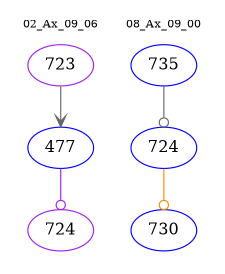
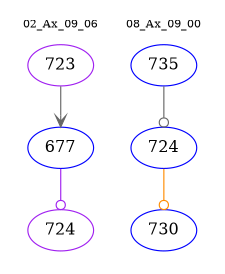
  digraph {
    node [color=blue]
    edge [arrowhead=odot color=gray40]
    n1 [color=purple label=723]
-   n2 [label=477]
+   n2 [label=677]
    n3 [color=purple label=724]
    n4 [label=735]
    n5 [label=724]
    n6 [label=730]
    subgraph cluster_1 {
      color=white
      fontsize=10
      label="02_Ax_09_06"
      n1
      n2
      n3
    }
    subgraph cluster_2 {
      color=white
      fontsize=10
      label="08_Ax_09_00"
      n4
      n5
      n6
    }
    n1 -> n2 [arrowhead=vee]
    n2 -> n3 [color=purple]
    n4 -> n5
    n5 -> n6 [color=darkorange]
  }
